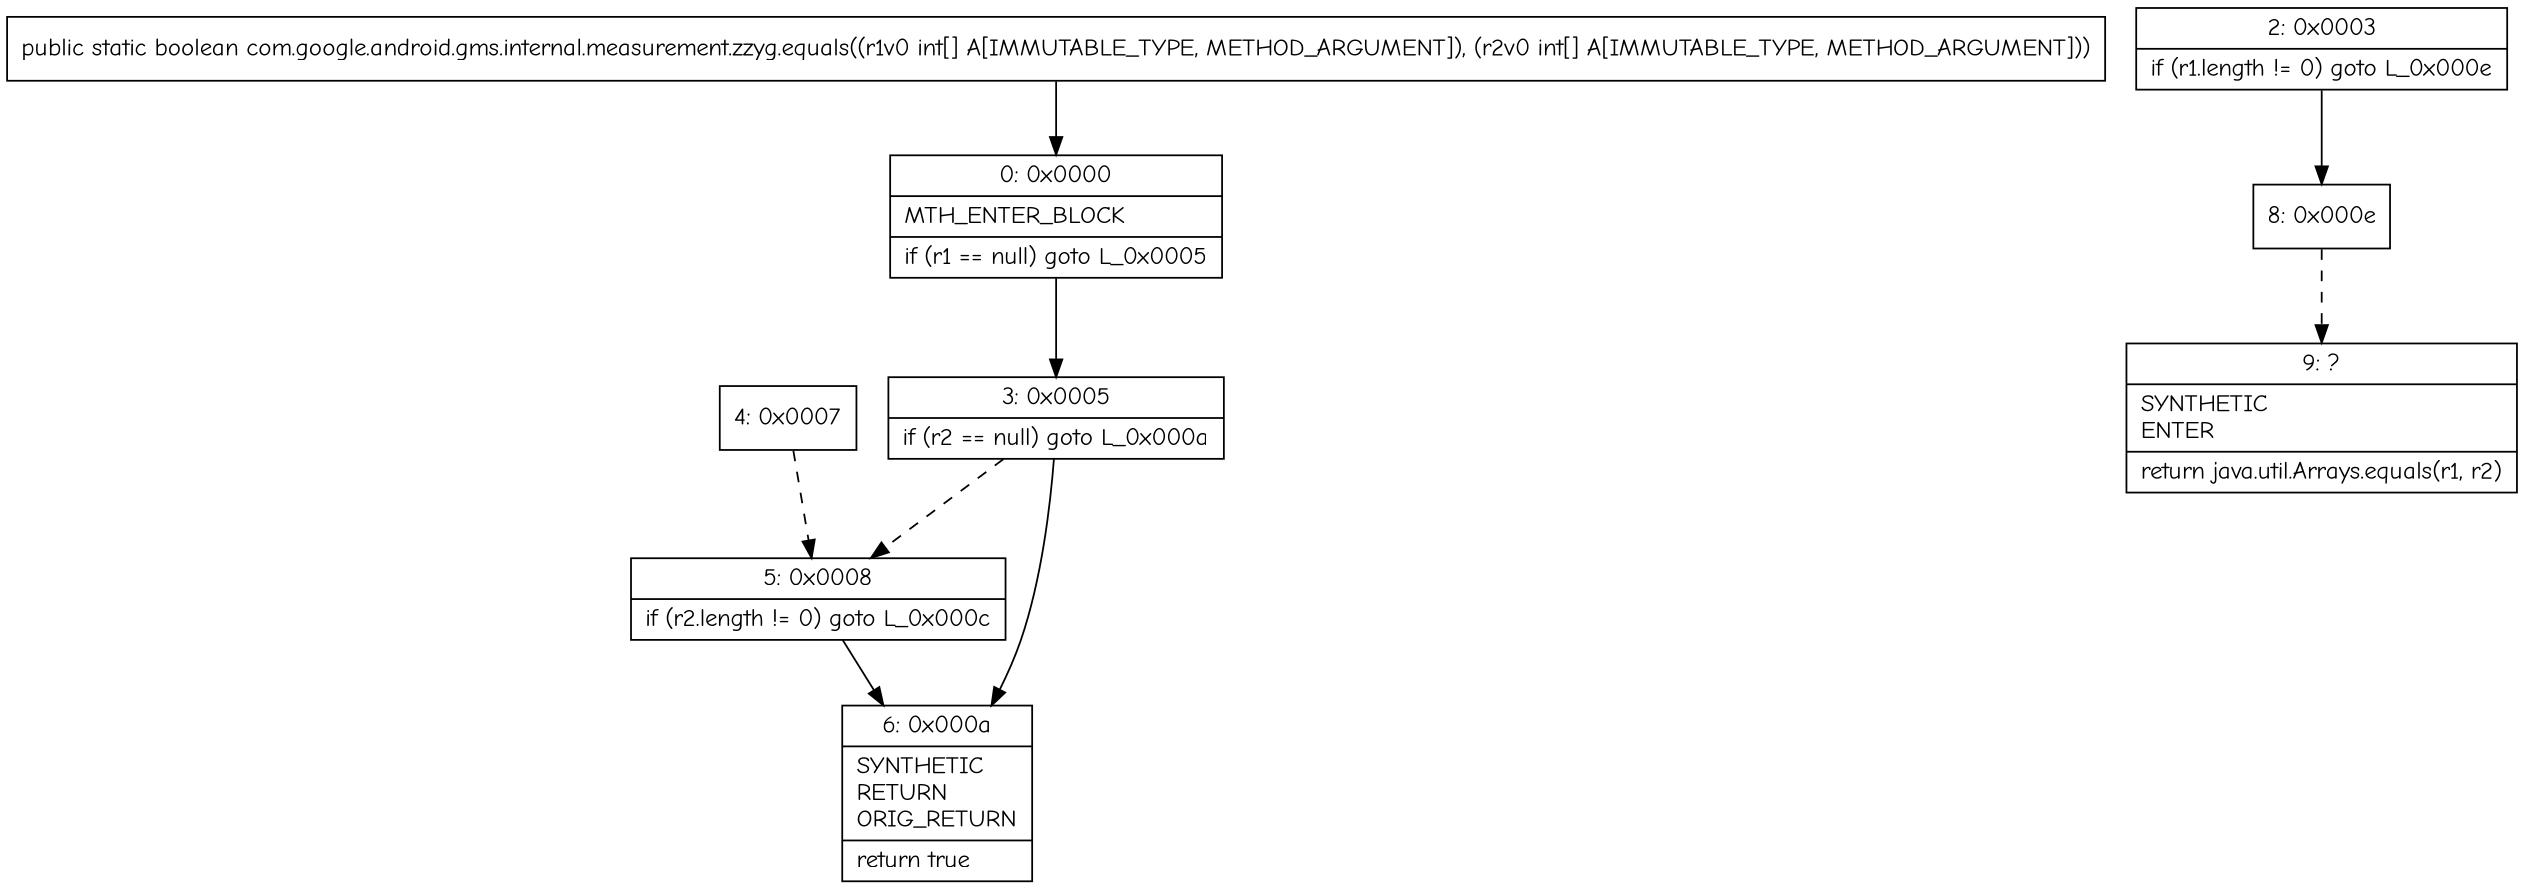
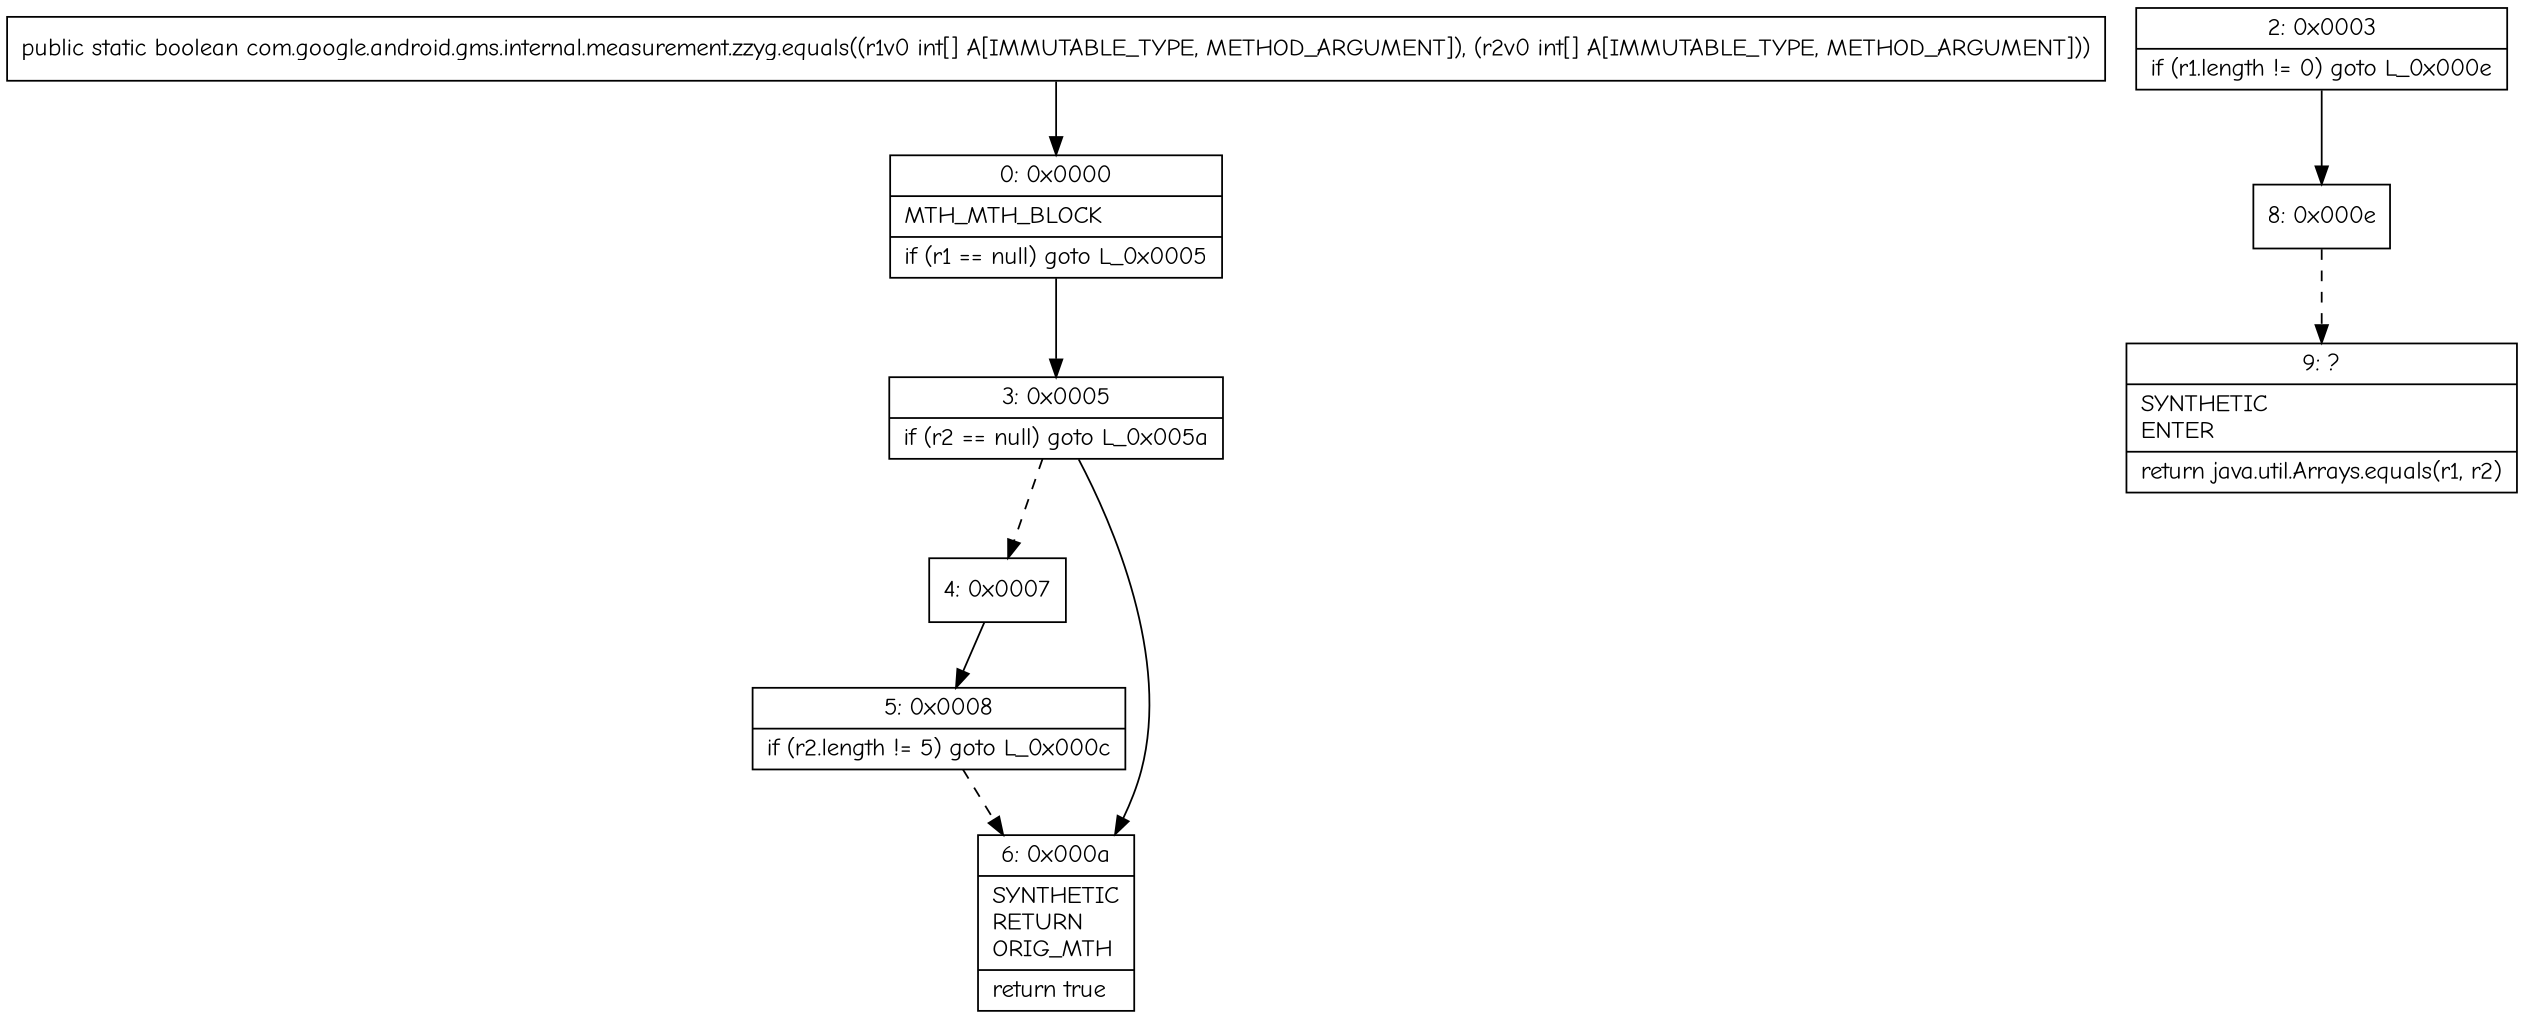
  digraph {
    fontname="Comic Neue"
    node [fontname="Comic Neue" shape=record]
    edge [fontname="Comic Neue"]
-   n1 [label="{0\:\ 0x0000|MTH_ENTER_BLOCK\l|if (r1 == null) goto L_0x0005\l}"]
-   n2 [label="{3\:\ 0x0005|if (r2 == null) goto L_0x000a\l}"]
+   n1 [label="{0\:\ 0x0000|MTH_MTH_BLOCK\l|if (r1 == null) goto L_0x0005\l}"]
+   n2 [label="{3\:\ 0x0005|if (r2 == null) goto L_0x005a\l}"]
    n3 [label="{4\:\ 0x0007}"]
-   n4 [label="{6\:\ 0x000a|SYNTHETIC\lRETURN\lORIG_RETURN\l|return true\l}"]
+   n4 [label="{6\:\ 0x000a|SYNTHETIC\lRETURN\lORIG_MTH\l|return true\l}"]
    n5 [label="{2\:\ 0x0003|if (r1.length != 0) goto L_0x000e\l}"]
    n6 [label="{8\:\ 0x000e}"]
    n7 [label="{9\:\ ?|SYNTHETIC\lENTER\l|return java.util.Arrays.equals(r1, r2)\l}"]
-   n8 [label="{5\:\ 0x0008|if (r2.length != 0) goto L_0x000c\l}"]
+   n8 [label="{5\:\ 0x0008|if (r2.length != 5) goto L_0x000c\l}"]
    n9 [label="{public static boolean com.google.android.gms.internal.measurement.zzyg.equals((r1v0 int[] A[IMMUTABLE_TYPE, METHOD_ARGUMENT]), (r2v0 int[] A[IMMUTABLE_TYPE, METHOD_ARGUMENT])) }"]
    n1 -> n2
-   n2 -> n8 [style=dashed]
+   n2 -> n3 [style=dashed]
    n2 -> n4
-   n3 -> n8 [style=dashed]
+   n3 -> n8
    n5 -> n6
    n6 -> n7 [style=dashed]
-   n8 -> n4 [style=solid]
+   n8 -> n4 [style=dashed]
    n9 -> n1
  }
